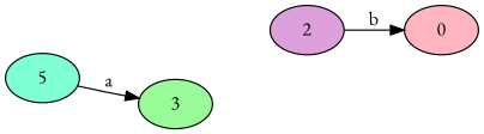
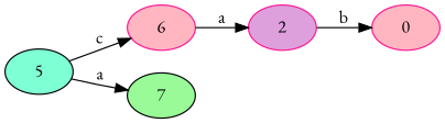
  strict digraph {
    fontname="EB Garamond"
    rankdir=LR
    node [color=black fillcolor=lightpink fontname="EB Garamond" style=filled]
    edge [fontname="EB Garamond"]
-   2 [fillcolor=plum]
-   0
+   2 [color=deeppink fillcolor=plum]
+   0 [color=deeppink]
    5 [fillcolor=aquamarine]
-   7 [fillcolor=palegreen label=3]
+   6 [color=deeppink]
+   7 [fillcolor=palegreen]
    2 -> 0 [label=b]
+   5 -> 6 [label=c]
    5 -> 7 [label=a]
+   6 -> 2 [label=a]
  }
